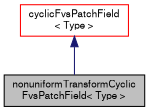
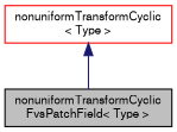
  digraph {
    node [fontname=FreeSans fontsize=10 shape=record]
    n1 [color=black fillcolor=grey75 fontcolor=black height=0.2 label="nonuniformTransformCyclic\lFvsPatchField\< Type \>" style=filled width=0.4]
-   n2 [color=red height=0.2 label="cyclicFvsPatchField\l\< Type \>" width=0.4]
+   n2 [color=red height=0.2 label="nonuniformTransformCyclic\l\< Type \>" width=0.4]
    n2 -> n1 [color=midnightblue dir=back fontname=FreeSans fontsize=10 labelfontname=FreeSans labelfontsize=10 style=solid]
  }
